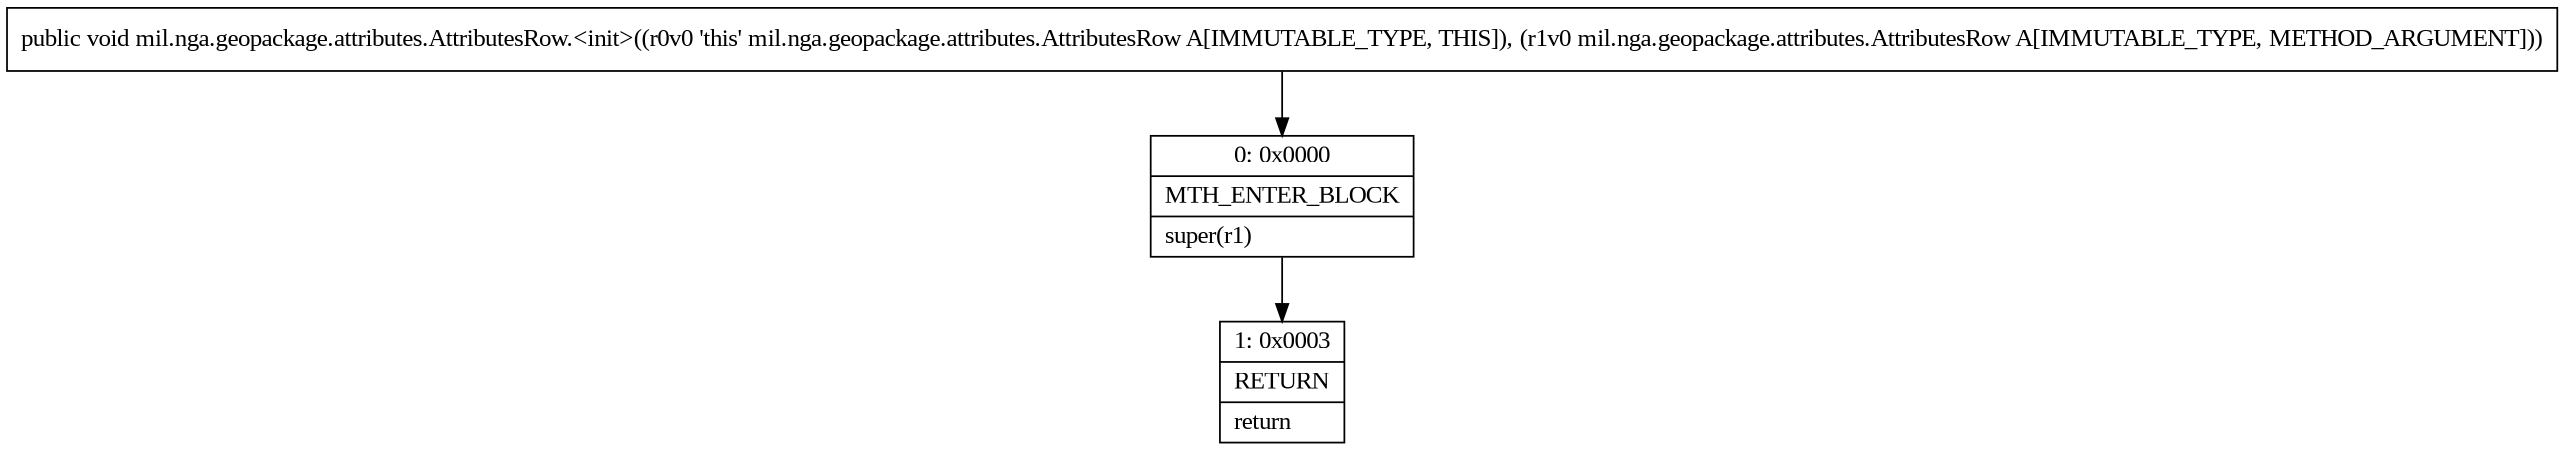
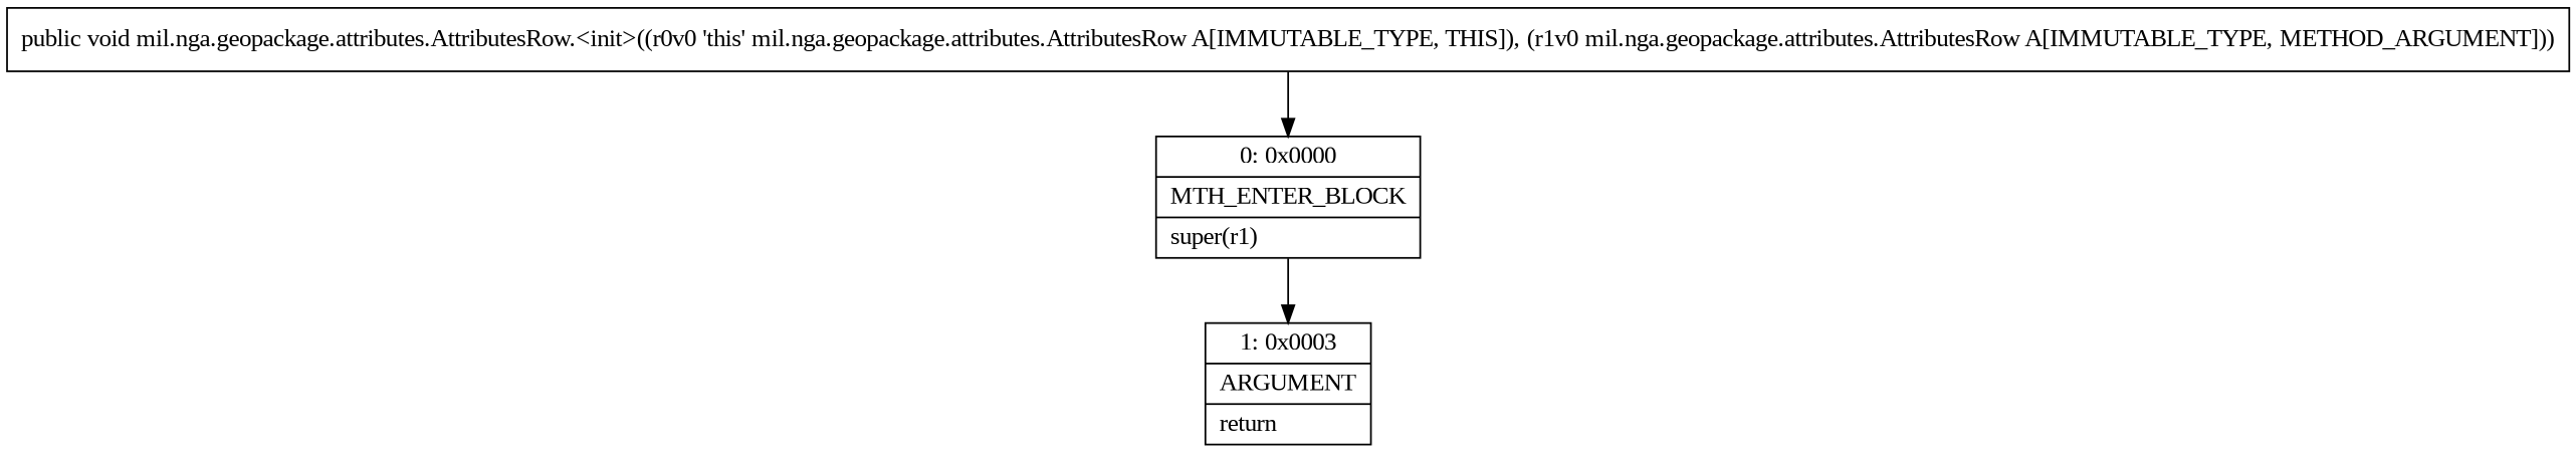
  digraph {
    fontname="Liberation Serif"
    node [shape=record fontname="Liberation Serif"]
    edge [fontname="Liberation Serif"]
    n1 [label="{0\:\ 0x0000|MTH_ENTER_BLOCK\l|super(r1)\l}"]
-   n2 [label="{1\:\ 0x0003|RETURN\l|return\l}"]
+   n2 [label="{1\:\ 0x0003|ARGUMENT\l|return\l}"]
    n3 [label="{public void mil.nga.geopackage.attributes.AttributesRow.\<init\>((r0v0 'this' mil.nga.geopackage.attributes.AttributesRow A[IMMUTABLE_TYPE, THIS]), (r1v0 mil.nga.geopackage.attributes.AttributesRow A[IMMUTABLE_TYPE, METHOD_ARGUMENT])) }"]
    n1 -> n2
    n3 -> n1
  }
